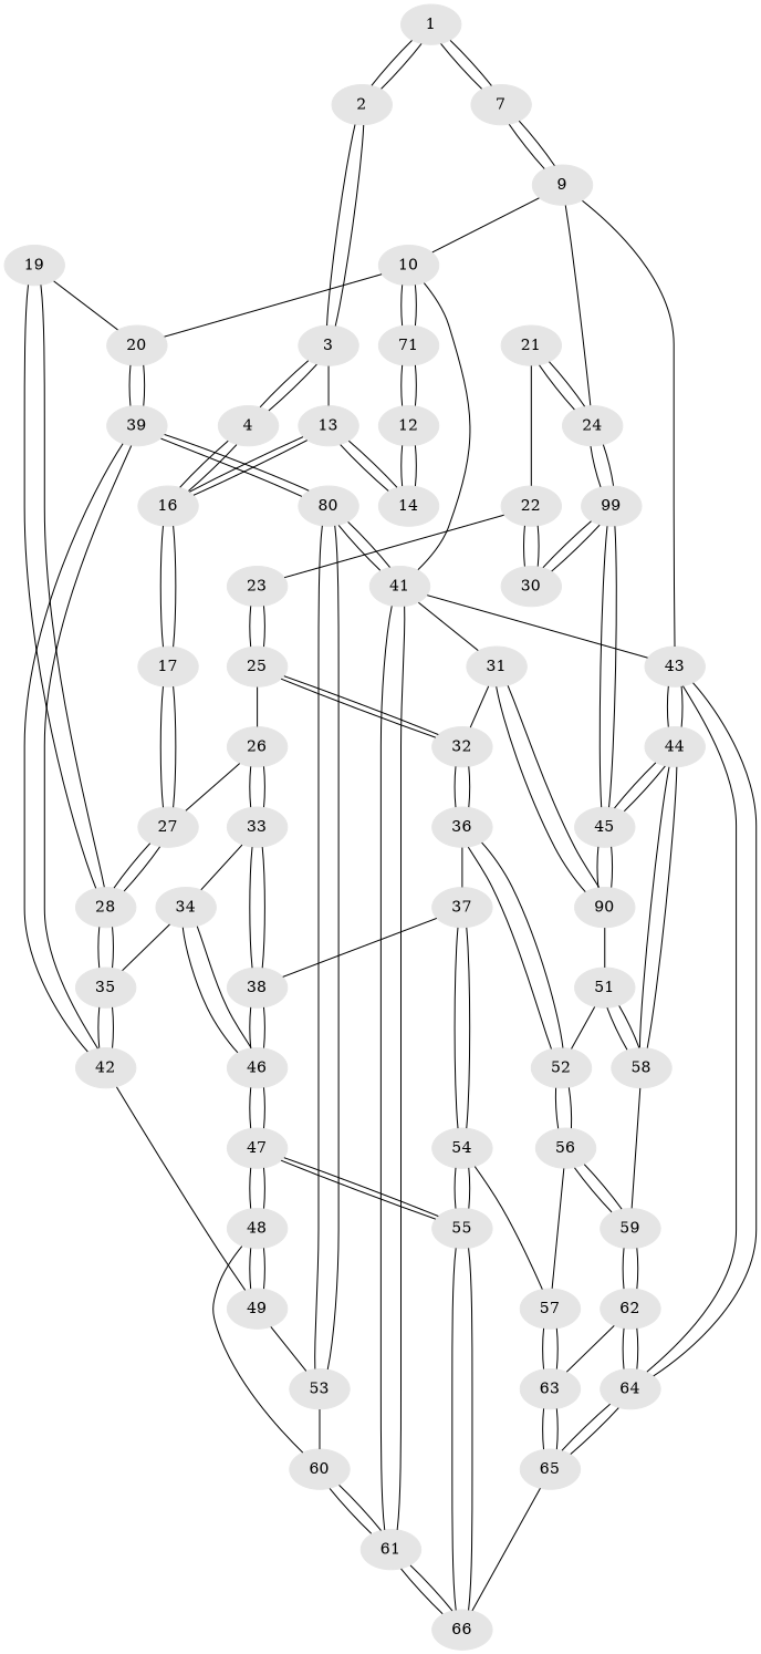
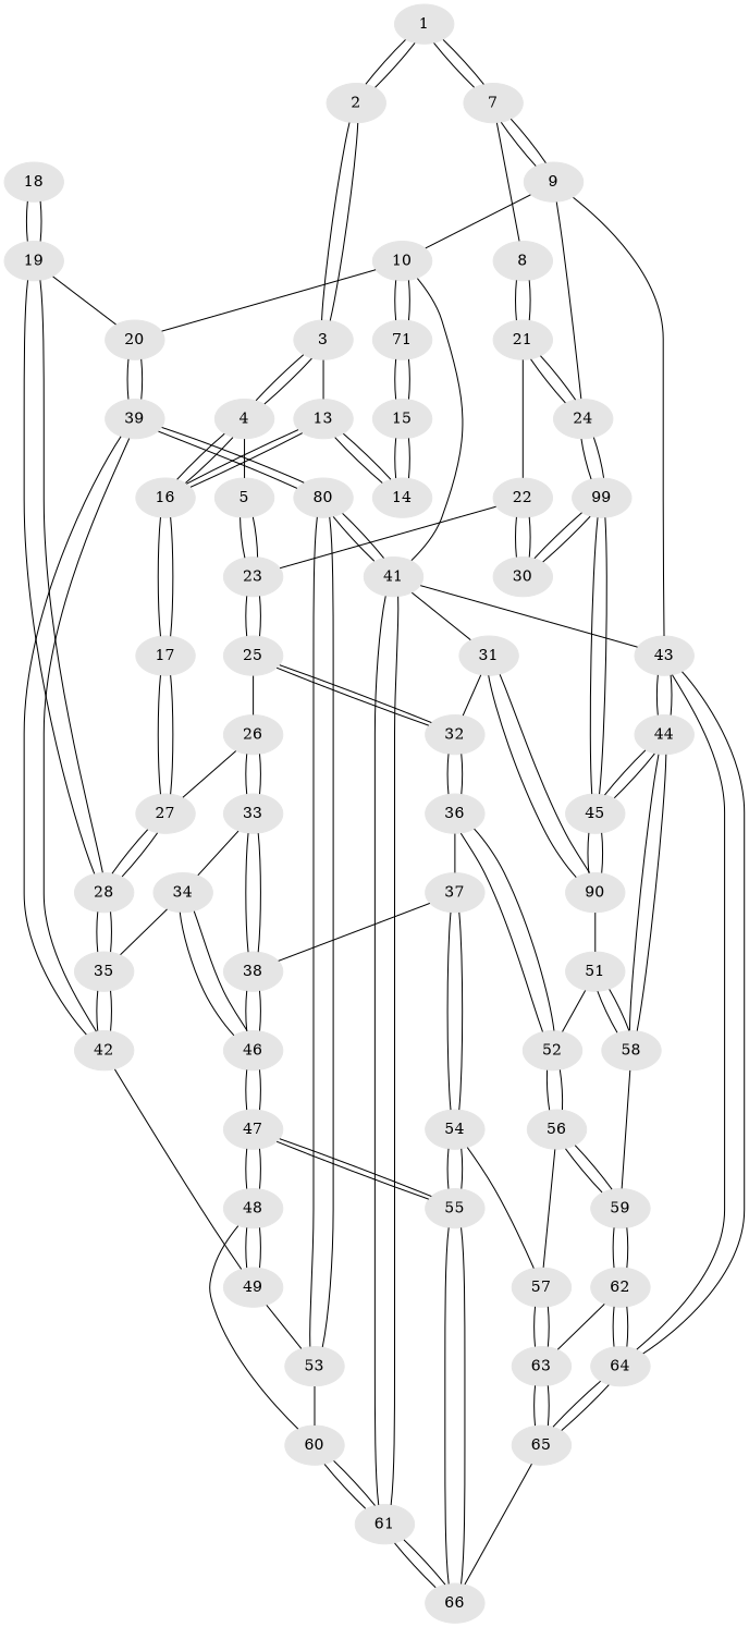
  graph {
    node [color=gray90 style=filled]
    1
    2
    7
    3
+   8
    9
    4
    13
+   5
    16
    14
    23
    17
    25
    21
    10
    24
    43
    22
    n20 [label=71]
    20
    41
    n23 [label=99]
    44
    64
-   12
+   12 [label=15]
    39
    31
    61
+   18
    19
    27
    28
    35
    42
    n36 [label=80]
    30
    26
    32
    45
    33
    36
    34
    38
    n45 [label=90]
    51
    37
    52
    46
    47
    49
    54
    56
    55
    57
    53
    60
    66
    58
    65
    59
    48
    63
    62
    1 -- 2
    1 -- 2
    1 -- 7
    1 -- 7
    2 -- 3
    2 -- 3
+   7 -- 8
    7 -- 9
    7 -- 9
    3 -- 4
    3 -- 4
    3 -- 13
+   8 -- 21
+   8 -- 21
    9 -- 10
    9 -- 24
    9 -- 43
+   4 -- 5
    4 -- 16
    4 -- 16
    13 -- 16
    13 -- 16
    13 -- 14
    13 -- 14
+   5 -- 23
+   5 -- 23
    16 -- 17
    16 -- 17
    23 -- 25
    23 -- 25
    17 -- 27
    17 -- 27
    25 -- 26
    25 -- 32
    25 -- 32
    21 -- 24
    21 -- 24
    21 -- 22
    10 -- n20
    10 -- n20
    10 -- 20
    10 -- 41
    24 -- n23
    24 -- n23
    43 -- 44
    43 -- 44
    43 -- 64
    43 -- 64
    22 -- 23
    22 -- 30
    22 -- 30
    n20 -- 12
    n20 -- 12
    20 -- 39
    20 -- 39
    41 -- 43
    41 -- 31
    41 -- 61
    41 -- 61
    n23 -- 30
    n23 -- 30
    n23 -- 45
    n23 -- 45
    44 -- 45
    44 -- 45
    44 -- 58
    44 -- 58
    64 -- 65
    64 -- 65
    12 -- 14
    12 -- 14
    39 -- 42
    39 -- 42
    39 -- n36
    39 -- n36
    31 -- 32
    31 -- n45
    31 -- n45
    61 -- 66
    61 -- 66
+   18 -- 19
+   18 -- 19
    19 -- 20
    19 -- 28
    19 -- 28
    27 -- 28
    27 -- 28
    28 -- 35
    28 -- 35
    35 -- 42
    35 -- 42
    42 -- 49
    n36 -- 41
    n36 -- 41
    n36 -- 53
    n36 -- 53
    26 -- 27
    26 -- 33
    26 -- 33
    32 -- 36
    32 -- 36
    45 -- n45
    45 -- n45
    33 -- 34
    33 -- 38
    33 -- 38
    36 -- 37
    36 -- 52
    36 -- 52
    34 -- 35
    34 -- 46
    34 -- 46
    38 -- 46
    38 -- 46
    n45 -- 51
    51 -- 52
    51 -- 58
    51 -- 58
    37 -- 38
    37 -- 54
    37 -- 54
    52 -- 56
    52 -- 56
    46 -- 47
    46 -- 47
    47 -- 55
    47 -- 55
    47 -- 48
    47 -- 48
    49 -- 53
    54 -- 55
    54 -- 55
    54 -- 57
    56 -- 57
    56 -- 59
    56 -- 59
    55 -- 66
    55 -- 66
    57 -- 63
    57 -- 63
    53 -- 60
    60 -- 61
    60 -- 61
    58 -- 59
    65 -- 66
    59 -- 62
    59 -- 62
    48 -- 49
    48 -- 49
    48 -- 60
    63 -- 65
    63 -- 65
    62 -- 64
    62 -- 64
    62 -- 63
  }
